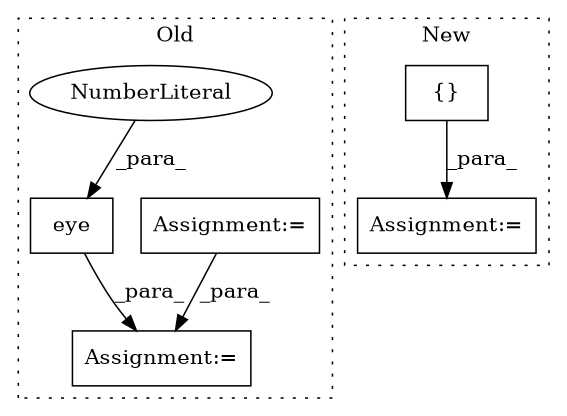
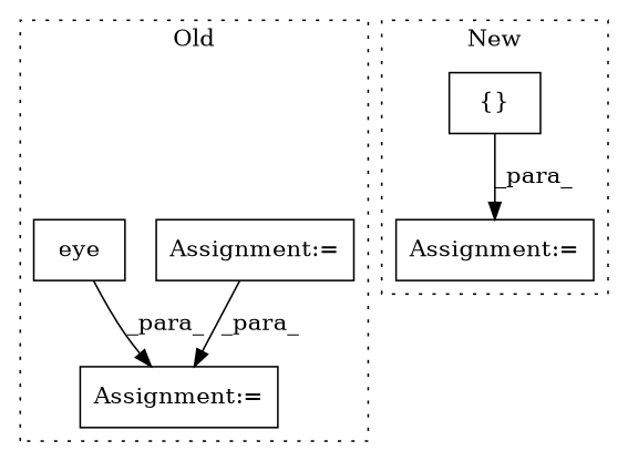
  digraph {
    node [a=7 l=1 shape=box]
    n1 [a=32 l="4,1" label=eye s="3286,3291"]
    n2 [label="Assignment:=" s=3327]
    n3 [label="Assignment:=" s=3229]
-   n4 [a=34 label=NumberLiteral s=3290 shape=ellipse]
    n5 [a=4 l="1,1" label="{}" s="292,349"]
    n6 [label="Assignment:=" s=279]
    subgraph cluster_1 {
      label=Old
      style=dotted
      n1
      n2
      n3
-     n4
    }
    subgraph cluster_2 {
      label=New
      style=dotted
      n5
      n6
    }
    n1 -> n2 [label=_para_]
    n3 -> n2 [label=_para_]
-   n4 -> n1 [label=_para_]
    n5 -> n6 [label=_para_]
  }
